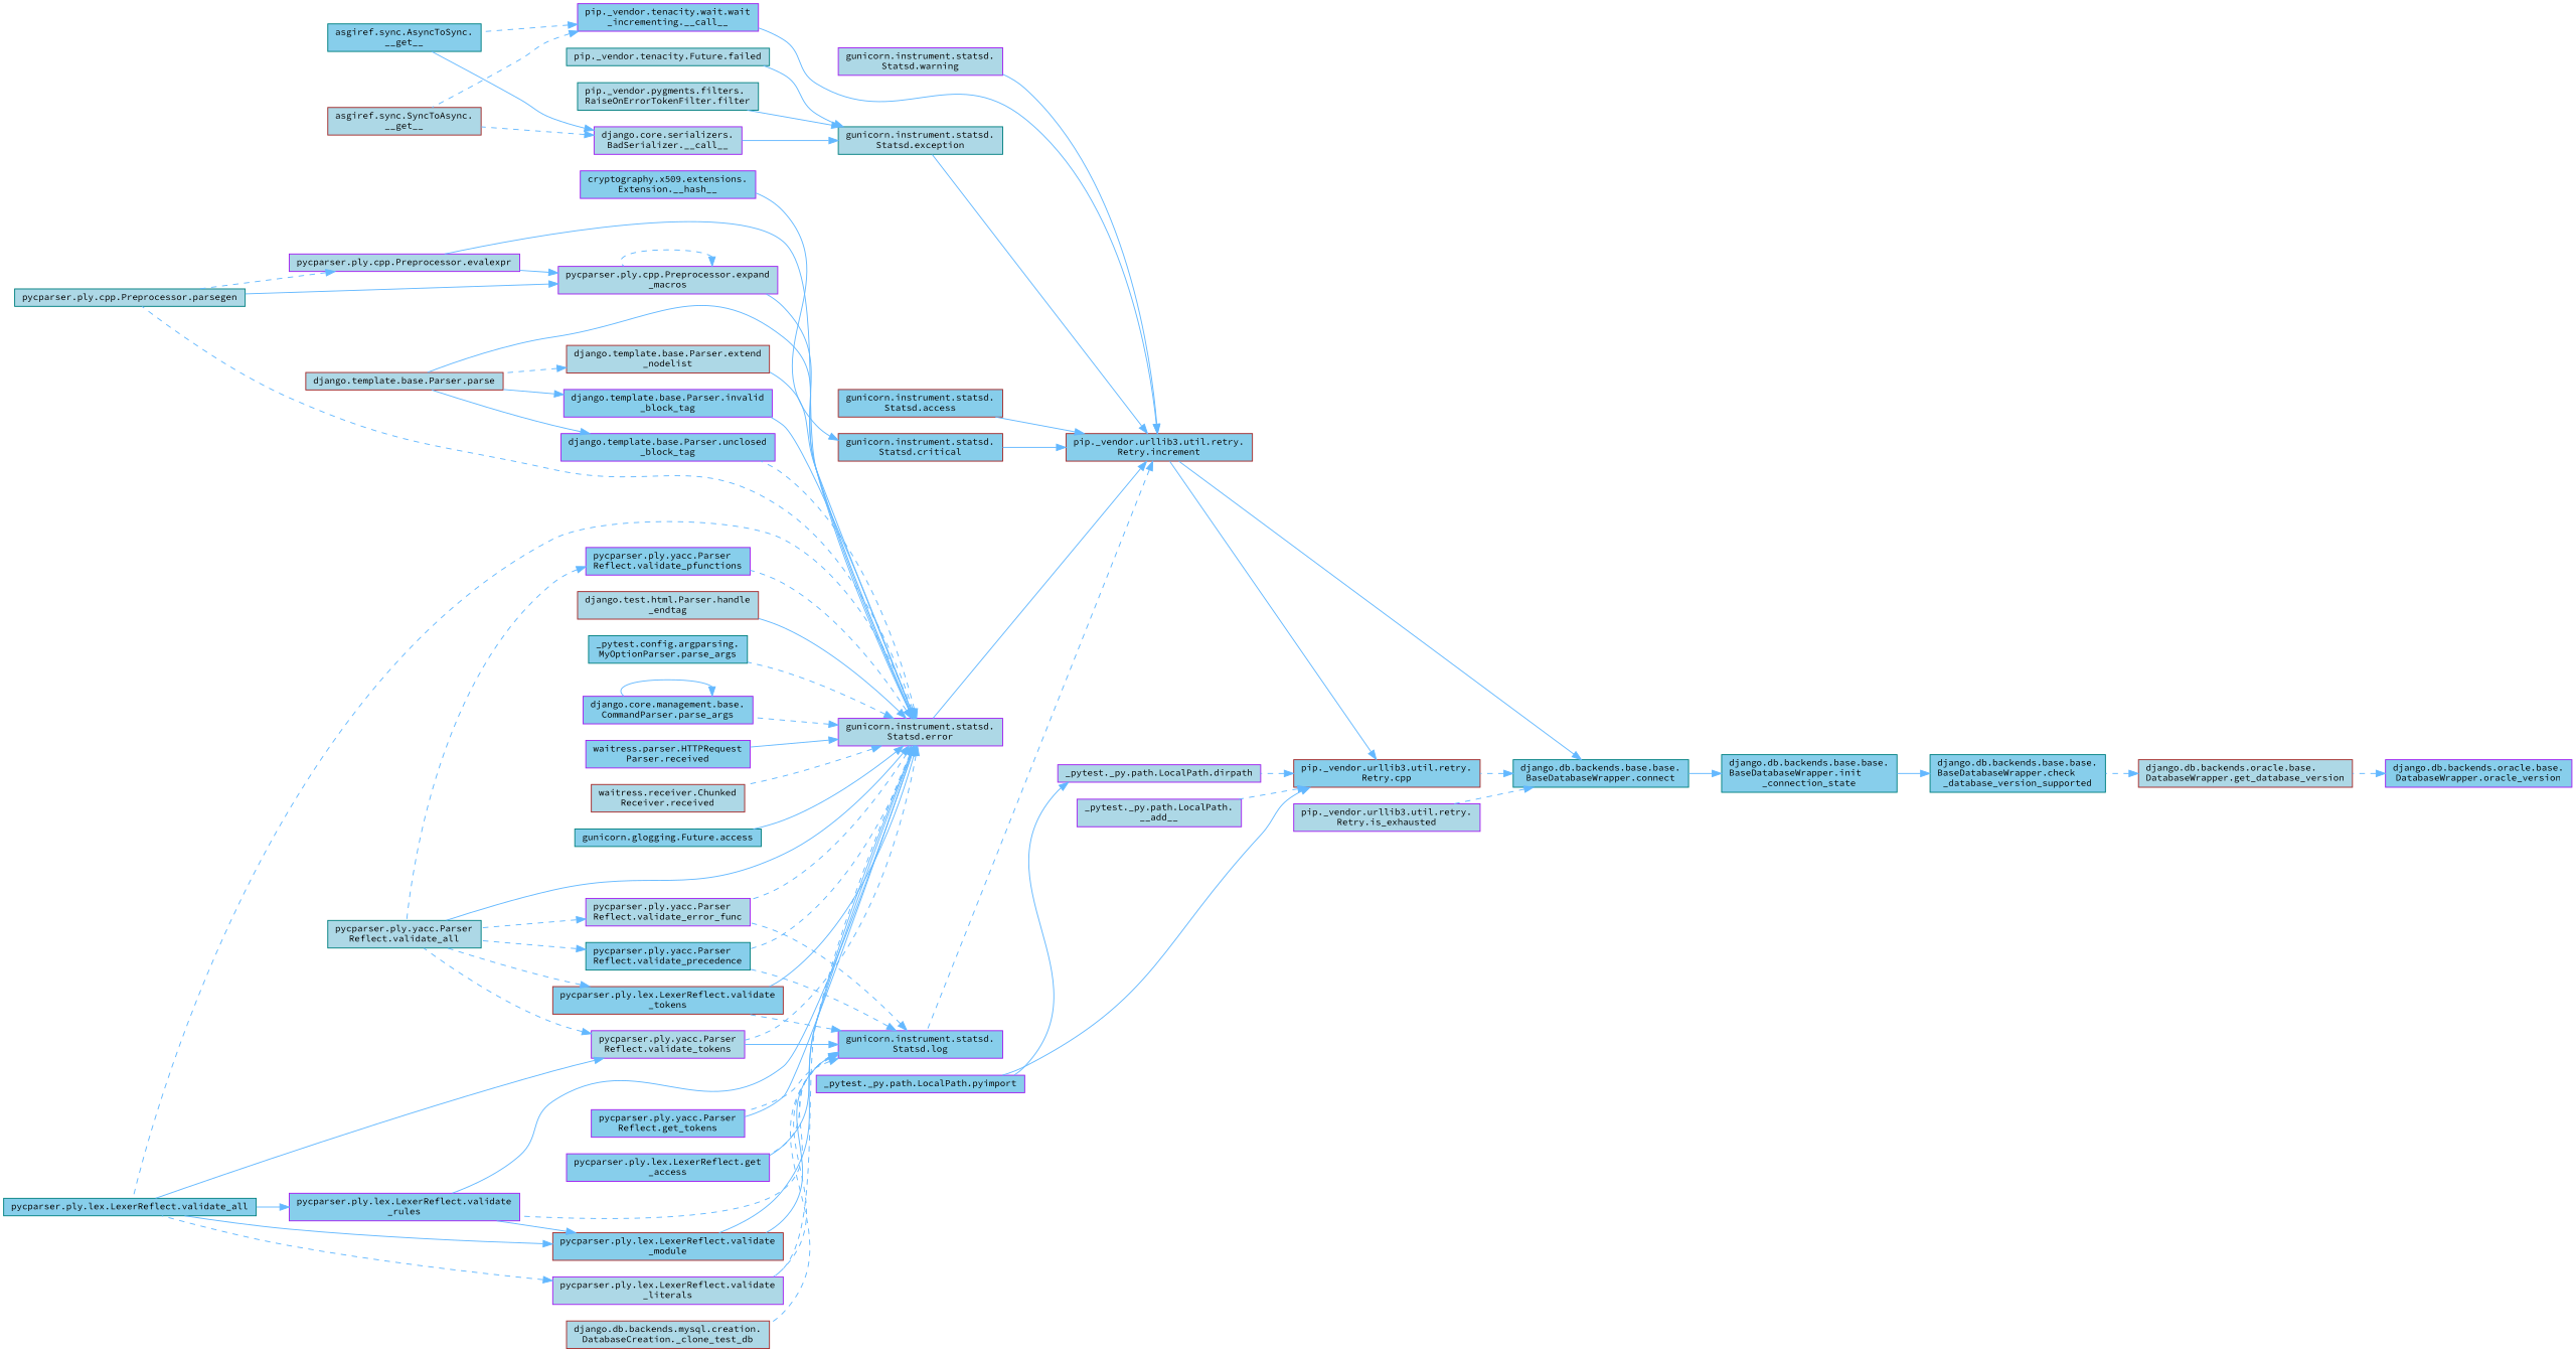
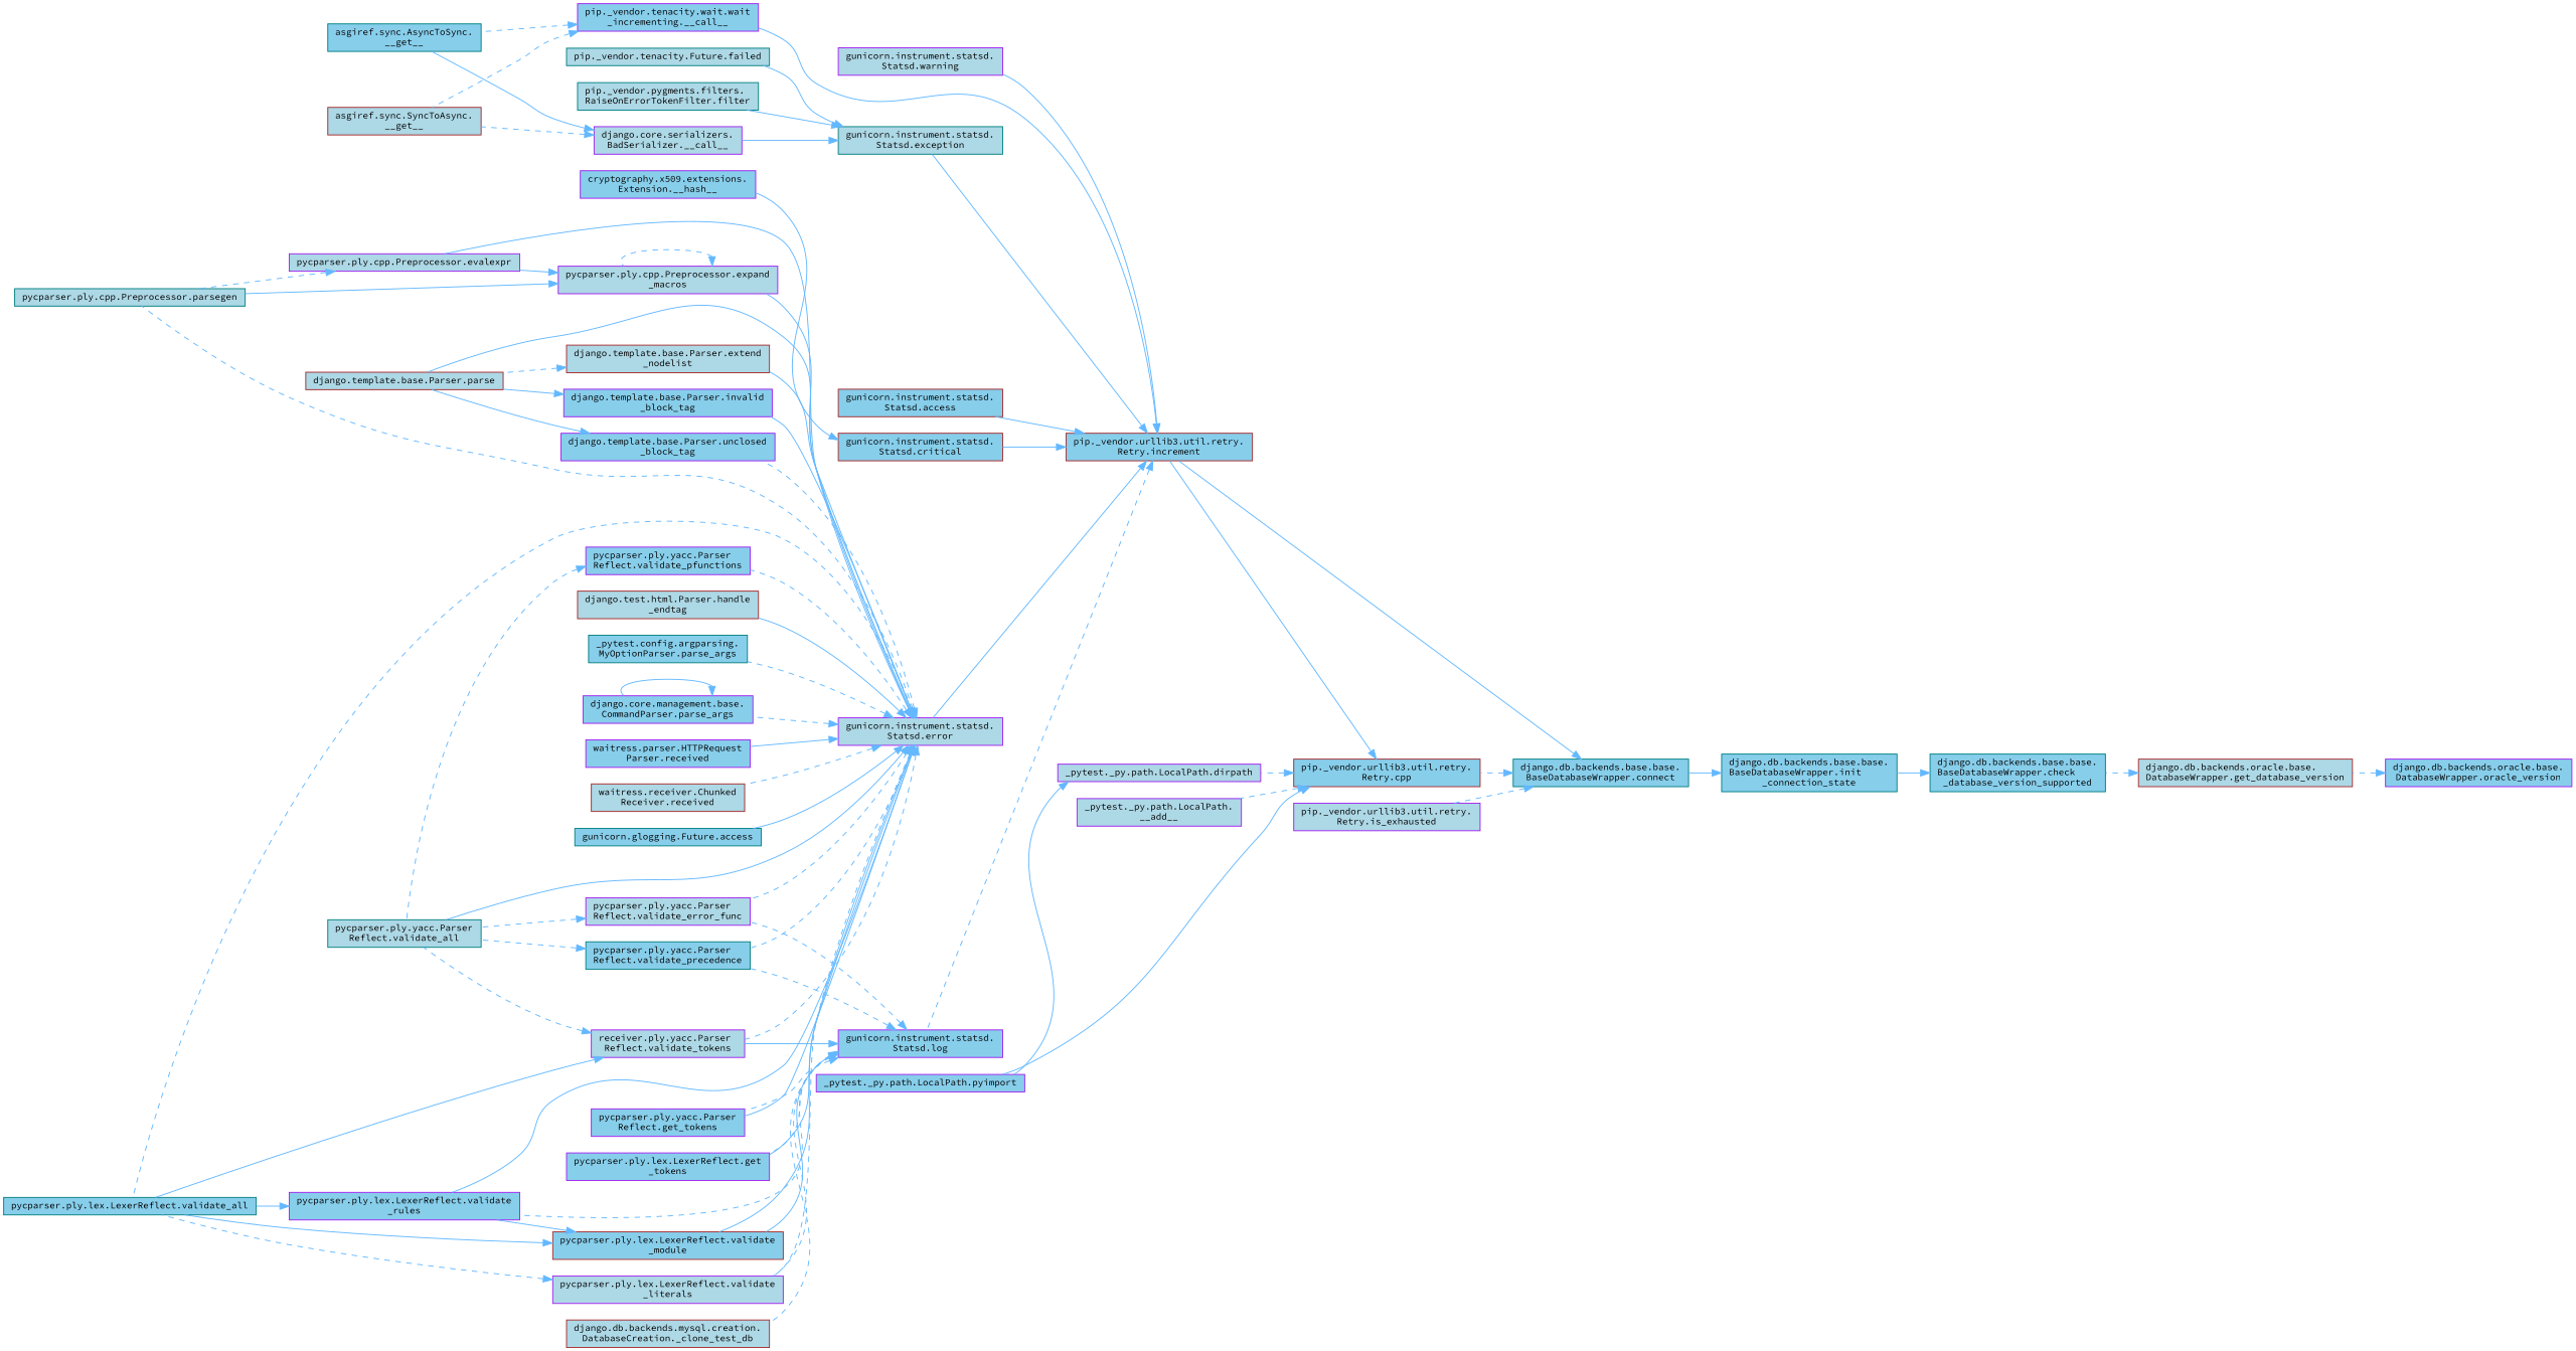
  digraph {
    fontname="Source Code Pro"
    rankdir=RL
    node [color=purple fillcolor=skyblue fontname="Source Code Pro" fontsize=10 shape=box style=filled]
    edge [color=steelblue1 dir=back fontname="Source Code Pro" fontsize=10 labelfontname=Helvetica labelfontsize=10 style=solid]
    n1 [fontcolor=black height=0.2 label="django.db.backends.oracle.base.\lDatabaseWrapper.oracle_version" width=0.4]
    n2 [color=brown fillcolor=lightblue height=0.2 label="django.db.backends.oracle.base.\lDatabaseWrapper.get_database_version" width=0.4]
    n3 [color=teal height=0.2 label="django.db.backends.base.base.\lBaseDatabaseWrapper.check\l_database_version_supported" width=0.4]
    n4 [color=teal height=0.2 label="django.db.backends.base.base.\lBaseDatabaseWrapper.init\l_connection_state" width=0.4]
    n5 [color=teal height=0.2 label="django.db.backends.base.base.\lBaseDatabaseWrapper.connect" width=0.4]
    n6 [color=brown height=0.2 label="pip._vendor.urllib3.util.retry.\lRetry.increment" width=0.4]
    n7 [fillcolor=lightblue height=0.2 label="pip._vendor.urllib3.util.retry.\lRetry.is_exhausted" width=0.4]
    n8 [color=brown height=0.2 label="pip._vendor.urllib3.util.retry.\lRetry.cpp" width=0.4]
    n9 [height=0.2 label="pip._vendor.tenacity.wait.wait\l_incrementing.__call__" width=0.4]
    n10 [color=brown height=0.2 label="gunicorn.instrument.statsd.\lStatsd.access" width=0.4]
    n11 [color=brown height=0.2 label="gunicorn.instrument.statsd.\lStatsd.critical" width=0.4]
    n12 [fillcolor=lightblue height=0.2 label="gunicorn.instrument.statsd.\lStatsd.error" width=0.4]
    n13 [color=teal fillcolor=lightblue height=0.2 label="gunicorn.instrument.statsd.\lStatsd.exception" width=0.4]
    n14 [height=0.2 label="gunicorn.instrument.statsd.\lStatsd.log" width=0.4]
    n15 [fillcolor=lightblue height=0.2 label="gunicorn.instrument.statsd.\lStatsd.warning" width=0.4]
    n16 [fillcolor=lightblue height=0.2 label="_pytest._py.path.LocalPath.\l__add__" width=0.4]
    n17 [fillcolor=lightblue height=0.2 label="_pytest._py.path.LocalPath.dirpath" width=0.4]
    n18 [height=0.2 label="_pytest._py.path.LocalPath.pyimport" width=0.4]
    n19 [color=teal height=0.2 label="asgiref.sync.AsyncToSync.\l__get__" width=0.4]
    n20 [color=brown fillcolor=lightblue height=0.2 label="asgiref.sync.SyncToAsync.\l__get__" width=0.4]
    n21 [height=0.2 label="cryptography.x509.extensions.\lExtension.__hash__" width=0.4]
    n22 [color=teal height=0.2 label="gunicorn.glogging.Future.access" width=0.4]
    n23 [fillcolor=lightblue height=0.2 label="pycparser.ply.cpp.Preprocessor.evalexpr" width=0.4]
    n24 [color=teal fillcolor=lightblue height=0.2 label="pycparser.ply.cpp.Preprocessor.parsegen" width=0.4]
    n25 [fillcolor=lightblue height=0.2 label="pycparser.ply.cpp.Preprocessor.expand\l_macros" width=0.4]
    n26 [color=brown fillcolor=lightblue height=0.2 label="django.template.base.Parser.extend\l_nodelist" width=0.4]
    n27 [color=brown fillcolor=lightblue height=0.2 label="django.template.base.Parser.parse" width=0.4]
-   n28 [height=0.2 label="pycparser.ply.lex.LexerReflect.get\l_access" width=0.4]
+   n28 [height=0.2 label="pycparser.ply.lex.LexerReflect.get\l_tokens" width=0.4]
    n29 [height=0.2 label="pycparser.ply.yacc.Parser\lReflect.get_tokens" width=0.4]
    n30 [color=brown fillcolor=lightblue height=0.2 label="django.test.html.Parser.handle\l_endtag" width=0.4]
    n31 [height=0.2 label="django.template.base.Parser.invalid\l_block_tag" width=0.4]
    n32 [color=teal height=0.2 label="_pytest.config.argparsing.\lMyOptionParser.parse_args" width=0.4]
    n33 [height=0.2 label="django.core.management.base.\lCommandParser.parse_args" width=0.4]
    n34 [height=0.2 label="waitress.parser.HTTPRequest\lParser.received" width=0.4]
    n35 [color=brown fillcolor=lightblue height=0.2 label="waitress.receiver.Chunked\lReceiver.received" width=0.4]
    n36 [height=0.2 label="django.template.base.Parser.unclosed\l_block_tag" width=0.4]
    n37 [color=teal height=0.2 label="pycparser.ply.lex.LexerReflect.validate_all" width=0.4]
    n38 [color=teal fillcolor=lightblue height=0.2 label="pycparser.ply.yacc.Parser\lReflect.validate_all" width=0.4]
    n39 [fillcolor=lightblue height=0.2 label="pycparser.ply.yacc.Parser\lReflect.validate_error_func" width=0.4]
    n40 [fillcolor=lightblue height=0.2 label="pycparser.ply.lex.LexerReflect.validate\l_literals" width=0.4]
    n41 [color=brown height=0.2 label="pycparser.ply.lex.LexerReflect.validate\l_module" width=0.4]
    n42 [height=0.2 label="pycparser.ply.lex.LexerReflect.validate\l_rules" width=0.4]
    n43 [height=0.2 label="pycparser.ply.yacc.Parser\lReflect.validate_pfunctions" width=0.4]
    n44 [color=teal height=0.2 label="pycparser.ply.yacc.Parser\lReflect.validate_precedence" width=0.4]
-   n45 [color=brown height=0.2 label="pycparser.ply.lex.LexerReflect.validate\l_tokens" width=0.4]
-   n46 [fillcolor=lightblue height=0.2 label="pycparser.ply.yacc.Parser\lReflect.validate_tokens" width=0.4]
+   n46 [fillcolor=lightblue height=0.2 label="receiver.ply.yacc.Parser\lReflect.validate_tokens" width=0.4]
    n47 [fillcolor=lightblue height=0.2 label="django.core.serializers.\lBadSerializer.__call__" width=0.4]
    n48 [color=teal fillcolor=lightblue height=0.2 label="pip._vendor.tenacity.Future.failed" width=0.4]
    n49 [color=teal fillcolor=lightblue height=0.2 label="pip._vendor.pygments.filters.\lRaiseOnErrorTokenFilter.filter" width=0.4]
    n50 [color=brown fillcolor=lightblue height=0.2 label="django.db.backends.mysql.creation.\lDatabaseCreation._clone_test_db" width=0.4]
    n1 -> n2 [style=dashed]
    n2 -> n3 [style=dashed]
    n3 -> n4
    n4 -> n5
    n5 -> n6
    n5 -> n7 [style=dashed]
    n5 -> n8 [style=dashed]
    n6 -> n9
    n6 -> n10
    n6 -> n11
    n6 -> n12
    n6 -> n13
    n6 -> n14 [style=dashed]
    n6 -> n15
    n8 -> n6
    n8 -> n16 [style=dashed]
    n8 -> n17 [style=dashed]
    n8 -> n18
    n9 -> n19 [style=dashed]
    n9 -> n20 [style=dashed]
    n11 -> n21
    n12 -> n22
    n12 -> n23
    n12 -> n24 [style=dashed]
    n12 -> n25
    n12 -> n26
    n12 -> n27
    n12 -> n28
    n12 -> n29
    n12 -> n30
    n12 -> n31
    n12 -> n32 [style=dashed]
    n12 -> n33 [style=dashed]
    n12 -> n34
    n12 -> n35 [style=dashed]
    n12 -> n36 [style=dashed]
    n12 -> n37 [style=dashed]
    n12 -> n38
    n12 -> n39 [style=dashed]
    n12 -> n40 [style=dashed]
    n12 -> n41
    n12 -> n42
    n12 -> n43 [style=dashed]
    n12 -> n44 [style=dashed]
-   n12 -> n45
    n12 -> n46 [style=dashed]
    n13 -> n47
    n13 -> n48
    n13 -> n49
    n14 -> n28 [style=dashed]
    n14 -> n29 [style=dashed]
    n14 -> n39 [style=dashed]
    n14 -> n40 [style=dashed]
    n14 -> n41
    n14 -> n42 [style=dashed]
    n14 -> n44 [style=dashed]
-   n14 -> n45 [style=dashed]
    n14 -> n46
    n14 -> n50 [style=dashed]
    n17 -> n18
    n23 -> n24 [style=dashed]
    n25 -> n23
    n25 -> n24
    n25 -> n25 [style=dashed]
    n26 -> n27 [style=dashed]
    n31 -> n27
    n33 -> n33
    n36 -> n27
    n39 -> n38 [style=dashed]
    n40 -> n37 [style=dashed]
    n41 -> n37
    n41 -> n42
    n42 -> n37
    n43 -> n38 [style=dashed]
    n44 -> n38 [style=dashed]
-   n45 -> n38 [style=dashed]
    n46 -> n37
    n46 -> n38 [style=dashed]
    n47 -> n19
    n47 -> n20 [style=dashed]
  }
